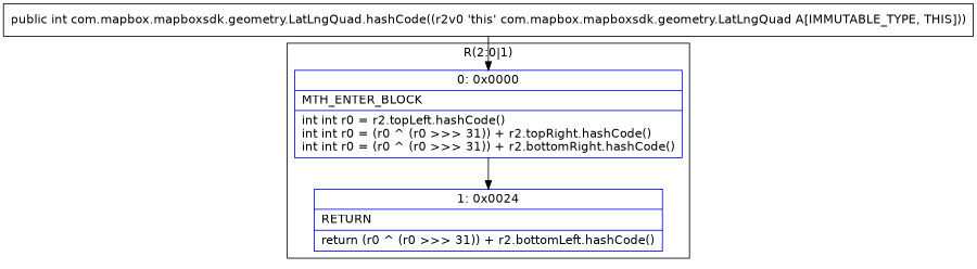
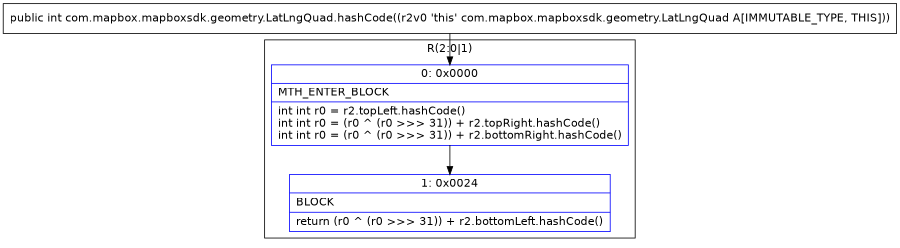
  digraph {
    fontname="DejaVu Sans"
    node [color=blue shape=record fontname="DejaVu Sans"]
    edge [fontname="DejaVu Sans"]
    n1 [label="{0\:\ 0x0000|MTH_ENTER_BLOCK\l|int int r0 = r2.topLeft.hashCode()\lint int r0 = (r0 ^ (r0 \>\>\> 31)) + r2.topRight.hashCode()\lint int r0 = (r0 ^ (r0 \>\>\> 31)) + r2.bottomRight.hashCode()\l}"]
-   n2 [label="{1\:\ 0x0024|RETURN\l|return (r0 ^ (r0 \>\>\> 31)) + r2.bottomLeft.hashCode()\l}"]
+   n2 [label="{1\:\ 0x0024|BLOCK\l|return (r0 ^ (r0 \>\>\> 31)) + r2.bottomLeft.hashCode()\l}"]
    n3 [label="{public int com.mapbox.mapboxsdk.geometry.LatLngQuad.hashCode((r2v0 'this' com.mapbox.mapboxsdk.geometry.LatLngQuad A[IMMUTABLE_TYPE, THIS])) }" color=""]
    subgraph cluster_1 {
      label="R(2:0|1)"
      n1
      n2
    }
    n1 -> n2
    n3 -> n1
  }
